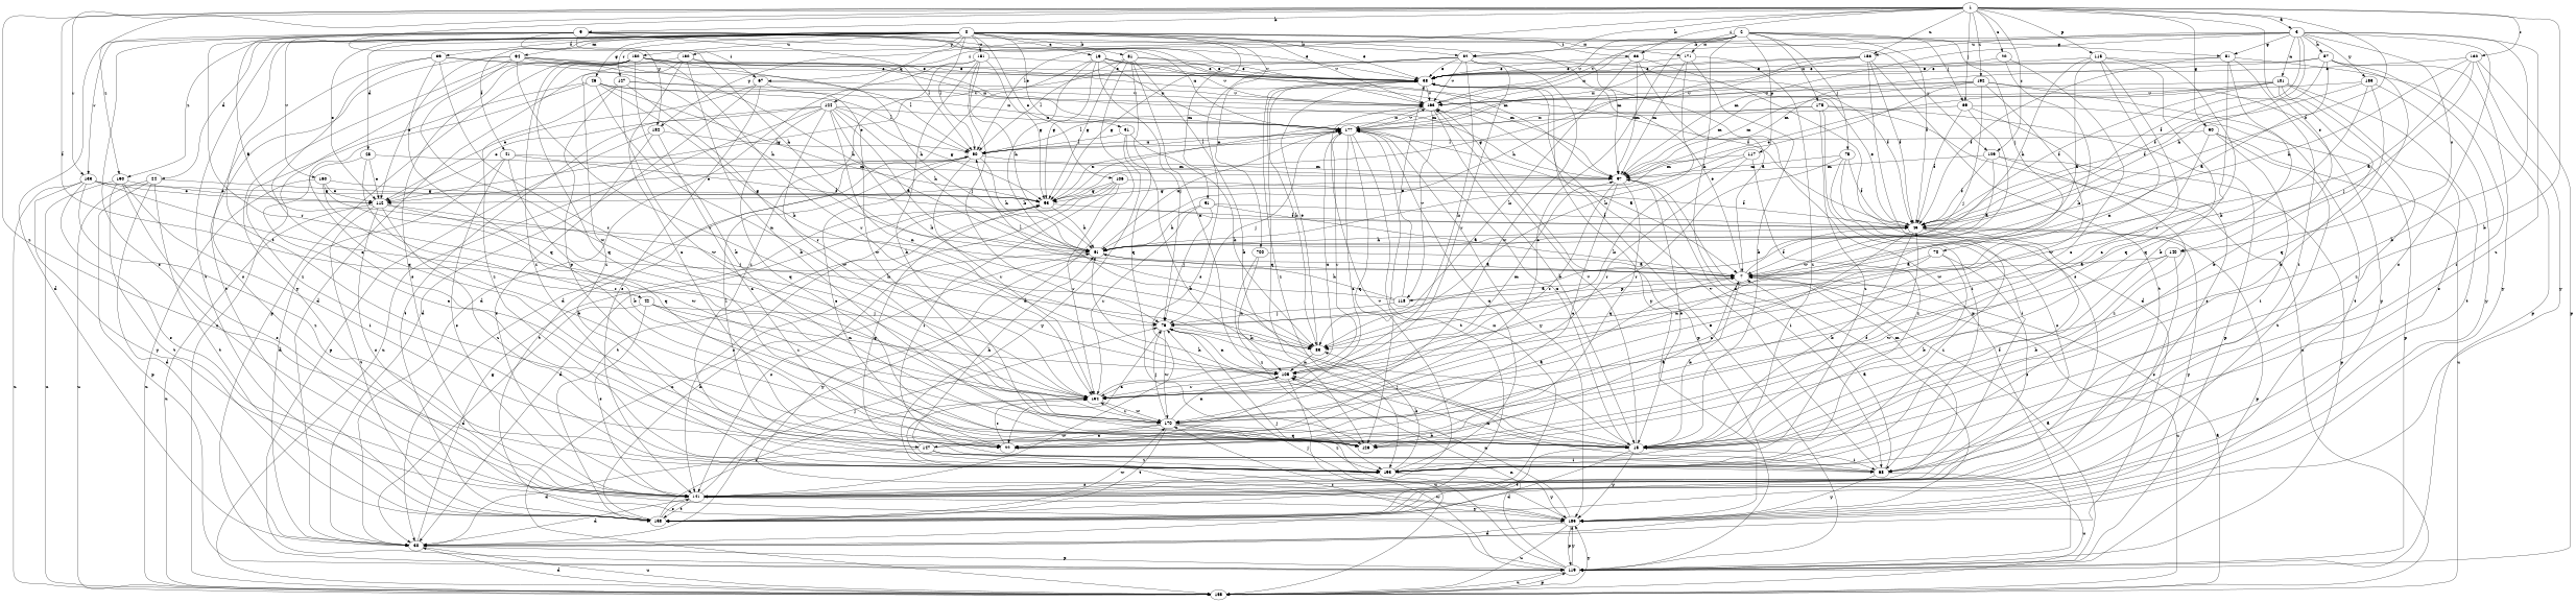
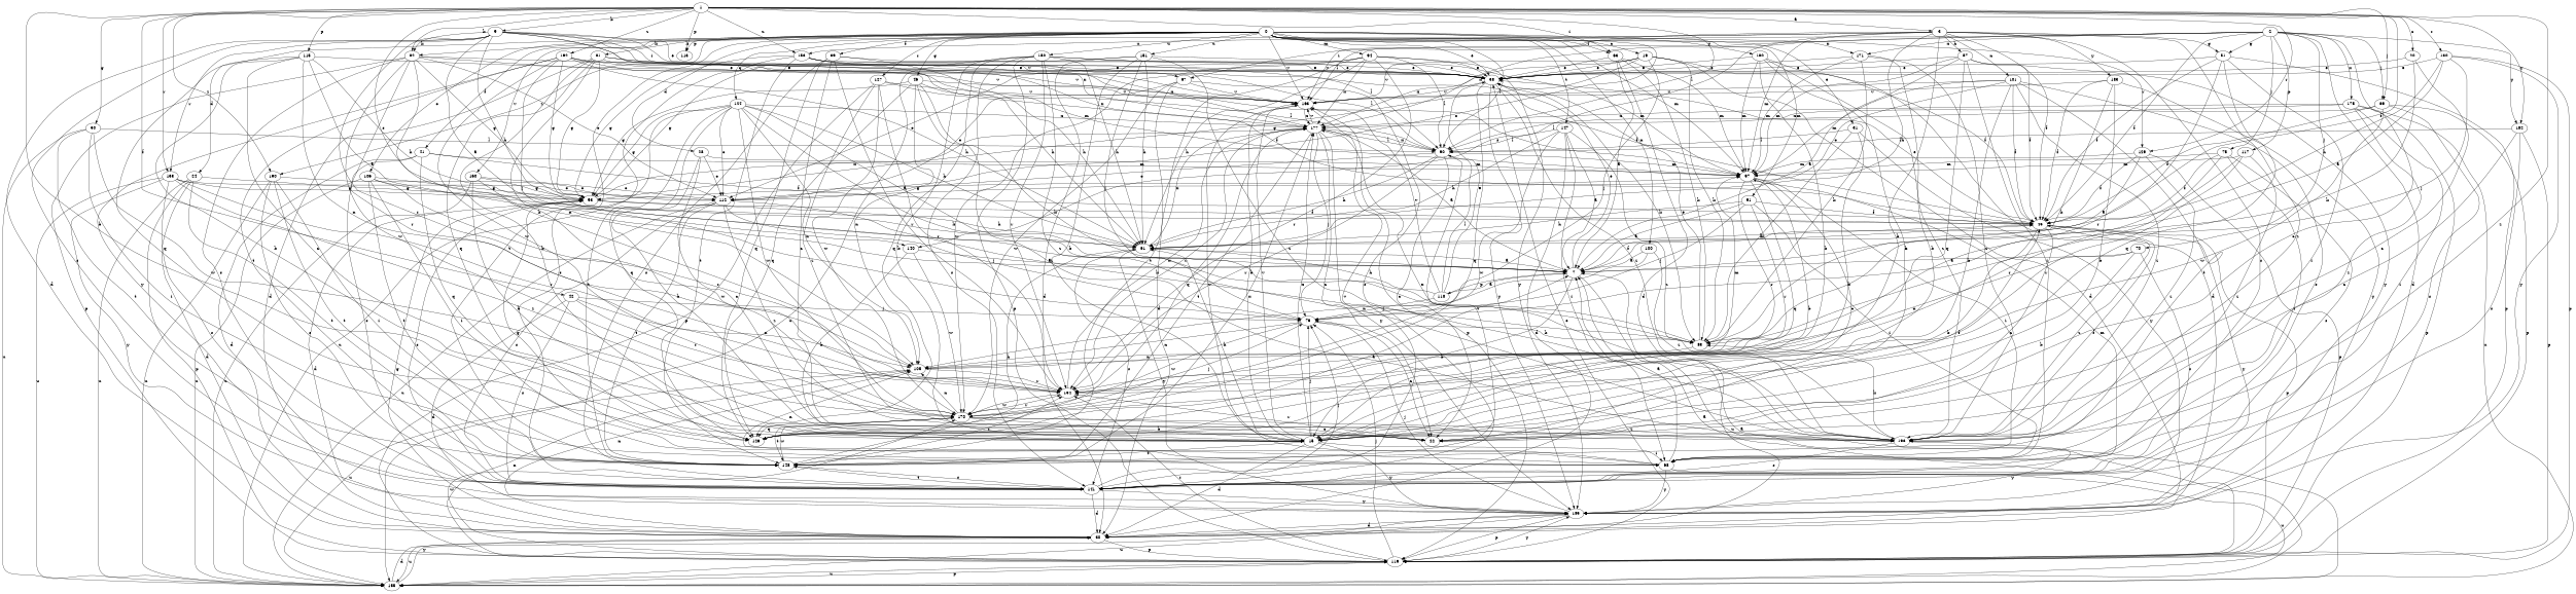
  strict digraph {
    0
    19
    24
    28
    31
    38
    39
    41
    46
    63
    81
    90
    91
    94
    97
-   100 [label=700]
+   100
    106
    112
+   113
    124
    127
    129
    147
-   148 [label=158]
+   148
    150
    151
    160
    163
    171
    180
    190
    45
    30
    177
    76
    53
    83
    155
    119
    15
    22
    185
    193
    126
    61
    141
    134
    105
    7
    68
    170
    1
    3
    9
    20
    42
    50
    69
    82
    115
    130
    133
    140
    153
    182
    192
    51
    57
    101
    183
    67
    2
    70
    75
    117
    175
    118
    0 -> 19 [label=c]
    0 -> 24 [label=d]
    0 -> 28 [label=d]
    0 -> 31 [label=e]
    0 -> 38 [label=e]
    0 -> 39 [label=f]
    0 -> 41 [label=f]
    0 -> 46 [label=g]
    0 -> 63 [label=i]
    0 -> 81 [label=k]
    0 -> 90 [label=l]
    0 -> 91 [label=m]
    0 -> 94 [label=m]
    0 -> 97 [label=m]
    0 -> 100 [label=n]
    0 -> 106 [label=o]
    0 -> 112 [label=o]
+   0 -> 113 [label=p]
    0 -> 124 [label=q]
    0 -> 127 [label=r]
    0 -> 129 [label=r]
    0 -> 147 [label=t]
    0 -> 148 [label=t]
    0 -> 150 [label=u]
    0 -> 151 [label=u]
    0 -> 160 [label=v]
    0 -> 163 [label=v]
    0 -> 171 [label=x]
    0 -> 180 [label=y]
    0 -> 190 [label=z]
    19 -> 38 [label=e]
    19 -> 163 [label=v]
    19 -> 45 [label=f]
    19 -> 30 [label=d]
    19 -> 177 [label=x]
    19 -> 76 [label=j]
    19 -> 53 [label=g]
    19 -> 83 [label=k]
    24 -> 148 [label=t]
    24 -> 30 [label=d]
    24 -> 53 [label=g]
    24 -> 155 [label=u]
    24 -> 119 [label=p]
    28 -> 97 [label=m]
    28 -> 112 [label=o]
    28 -> 15 [label=b]
    28 -> 22 [label=c]
    31 -> 90 [label=l]
    31 -> 83 [label=k]
    31 -> 15 [label=b]
    31 -> 185 [label=y]
    38 -> 163 [label=v]
    38 -> 83 [label=k]
    38 -> 185 [label=y]
    38 -> 193 [label=z]
    38 -> 126 [label=q]
    39 -> 38 [label=e]
    39 -> 22 [label=c]
    39 -> 126 [label=q]
    39 -> 61 [label=h]
    39 -> 141 [label=s]
    39 -> 134 [label=r]
    41 -> 97 [label=m]
    41 -> 45 [label=f]
    41 -> 30 [label=d]
    41 -> 126 [label=q]
    41 -> 141 [label=s]
    46 -> 90 [label=l]
    46 -> 163 [label=v]
    46 -> 53 [label=g]
    46 -> 83 [label=k]
    46 -> 193 [label=z]
    46 -> 126 [label=q]
    46 -> 105 [label=n]
    63 -> 38 [label=e]
    63 -> 97 [label=m]
    63 -> 30 [label=d]
    63 -> 83 [label=k]
    63 -> 7 [label=a]
    81 -> 38 [label=e]
    81 -> 90 [label=l]
    81 -> 45 [label=f]
    81 -> 30 [label=d]
    81 -> 53 [label=g]
    81 -> 15 [label=b]
    81 -> 126 [label=q]
    81 -> 105 [label=n]
    90 -> 97 [label=m]
    90 -> 112 [label=o]
    90 -> 148 [label=t]
    90 -> 177 [label=x]
    90 -> 22 [label=c]
    90 -> 61 [label=h]
    90 -> 134 [label=r]
    91 -> 45 [label=f]
    91 -> 76 [label=j]
    91 -> 61 [label=h]
    91 -> 134 [label=r]
    91 -> 7 [label=a]
+   91 -> 68 [label=i]
    94 -> 38 [label=e]
    94 -> 90 [label=l]
    94 -> 112 [label=o]
    94 -> 148 [label=t]
    94 -> 177 [label=x]
    94 -> 185 [label=y]
    94 -> 61 [label=h]
    94 -> 134 [label=r]
    94 -> 170 [label=w]
    97 -> 53 [label=g]
    97 -> 15 [label=b]
    97 -> 22 [label=c]
    97 -> 126 [label=q]
    97 -> 134 [label=r]
    97 -> 68 [label=i]
    100 -> 193 [label=z]
    100 -> 105 [label=n]
    100 -> 7 [label=a]
    106 -> 148 [label=t]
    106 -> 45 [label=f]
    106 -> 53 [label=g]
    106 -> 155 [label=u]
    106 -> 134 [label=r]
    106 -> 68 [label=i]
    112 -> 148 [label=t]
    112 -> 76 [label=j]
    112 -> 83 [label=k]
    112 -> 155 [label=u]
    112 -> 193 [label=z]
    112 -> 141 [label=s]
    124 -> 112 [label=o]
    124 -> 148 [label=t]
    124 -> 177 [label=x]
    124 -> 53 [label=g]
    124 -> 83 [label=k]
    124 -> 155 [label=u]
    124 -> 126 [label=q]
    124 -> 61 [label=h]
    124 -> 105 [label=n]
    124 -> 7 [label=a]
    124 -> 170 [label=w]
    127 -> 163 [label=v]
    127 -> 177 [label=x]
-   127 -> 22 [label=p]
+   127 -> 119 [label=p]
    127 -> 193 [label=z]
    127 -> 134 [label=r]
    127 -> 170 [label=w]
    129 -> 97 [label=m]
    129 -> 45 [label=f]
    129 -> 119 [label=p]
    129 -> 193 [label=z]
    129 -> 7 [label=a]
    147 -> 90 [label=l]
    147 -> 30 [label=d]
    147 -> 193 [label=z]
    147 -> 61 [label=h]
    147 -> 7 [label=a]
    147 -> 68 [label=i]
-   170 -> 147 [label=w]
+   147 -> 170 [label=w]
    148 -> 177 [label=x]
    148 -> 61 [label=h]
    148 -> 141 [label=s]
    148 -> 134 [label=r]
    148 -> 170 [label=w]
    150 -> 38 [label=e]
    150 -> 97 [label=m]
    150 -> 155 [label=u]
    150 -> 119 [label=p]
    150 -> 15 [label=b]
    150 -> 193 [label=z]
    150 -> 126 [label=q]
    150 -> 61 [label=h]
    150 -> 141 [label=s]
    150 -> 134 [label=r]
    151 -> 38 [label=e]
    151 -> 30 [label=d]
    151 -> 76 [label=j]
    151 -> 53 [label=g]
    151 -> 15 [label=b]
    151 -> 193 [label=z]
    151 -> 61 [label=h]
    160 -> 112 [label=o]
    160 -> 53 [label=g]
    160 -> 155 [label=u]
    160 -> 15 [label=b]
    160 -> 170 [label=w]
    163 -> 177 [label=x]
    163 -> 119 [label=p]
    163 -> 15 [label=b]
    171 -> 38 [label=e]
    171 -> 97 [label=m]
    171 -> 83 [label=k]
    171 -> 15 [label=b]
    171 -> 193 [label=z]
    180 -> 38 [label=e]
    180 -> 97 [label=m]
    180 -> 30 [label=d]
    180 -> 15 [label=b]
    180 -> 22 [label=c]
    180 -> 193 [label=z]
    190 -> 112 [label=o]
    190 -> 148 [label=t]
    190 -> 155 [label=u]
    190 -> 141 [label=s]
    190 -> 68 [label=i]
    45 -> 38 [label=e]
    45 -> 119 [label=p]
    45 -> 15 [label=b]
    45 -> 22 [label=c]
    45 -> 185 [label=y]
    45 -> 193 [label=z]
    45 -> 61 [label=h]
    30 -> 53 [label=g]
    30 -> 155 [label=u]
    30 -> 119 [label=p]
    177 -> 90 [label=l]
    177 -> 148 [label=t]
    177 -> 163 [label=v]
    177 -> 76 [label=j]
    177 -> 22 [label=c]
    177 -> 185 [label=y]
    177 -> 126 [label=q]
    177 -> 134 [label=r]
    177 -> 7 [label=a]
    76 -> 83 [label=k]
    76 -> 22 [label=c]
    76 -> 105 [label=n]
    76 -> 170 [label=w]
    53 -> 45 [label=f]
    53 -> 30 [label=d]
    53 -> 177 [label=x]
    53 -> 61 [label=h]
    53 -> 141 [label=s]
    83 -> 38 [label=e]
    83 -> 105 [label=n]
    155 -> 30 [label=d]
    155 -> 119 [label=p]
    155 -> 185 [label=y]
    155 -> 7 [label=a]
    119 -> 38 [label=e]
    119 -> 76 [label=j]
    119 -> 155 [label=u]
    119 -> 185 [label=y]
    119 -> 134 [label=r]
    119 -> 105 [label=n]
    119 -> 7 [label=a]
    119 -> 170 [label=w]
    15 -> 148 [label=t]
    15 -> 163 [label=v]
    15 -> 45 [label=f]
    15 -> 30 [label=d]
    15 -> 177 [label=x]
    15 -> 76 [label=j]
    15 -> 185 [label=y]
    15 -> 61 [label=h]
    15 -> 68 [label=i]
    22 -> 134 [label=r]
    185 -> 30 [label=d]
    185 -> 76 [label=j]
    185 -> 155 [label=u]
    185 -> 119 [label=p]
    185 -> 105 [label=n]
    193 -> 45 [label=f]
    193 -> 177 [label=x]
    193 -> 83 [label=k]
    193 -> 185 [label=y]
    193 -> 141 [label=s]
    126 -> 7 [label=a]
    61 -> 177 [label=x]
    61 -> 185 [label=y]
    61 -> 141 [label=s]
    61 -> 7 [label=a]
    141 -> 97 [label=m]
    141 -> 148 [label=t]
    141 -> 163 [label=v]
    141 -> 30 [label=d]
    141 -> 76 [label=j]
    141 -> 185 [label=y]
    134 -> 177 [label=x]
    134 -> 170 [label=w]
    105 -> 97 [label=m]
    105 -> 155 [label=u]
    105 -> 134 [label=r]
    7 -> 38 [label=e]
    7 -> 45 [label=f]
    7 -> 155 [label=u]
    7 -> 15 [label=b]
    7 -> 118 [label=p]
    68 -> 163 [label=v]
    68 -> 53 [label=g]
    68 -> 155 [label=u]
    68 -> 185 [label=y]
    68 -> 105 [label=n]
    68 -> 7 [label=a]
    170 -> 148 [label=t]
    170 -> 76 [label=j]
    170 -> 15 [label=b]
    170 -> 22 [label=c]
    170 -> 193 [label=z]
    170 -> 126 [label=q]
    170 -> 134 [label=r]
    170 -> 105 [label=n]
    1 -> 63 [label=i]
    1 -> 90 [label=l]
+   1 -> 113 [label=p]
    1 -> 129 [label=r]
    1 -> 190 [label=z]
    1 -> 45 [label=f]
    1 -> 15 [label=b]
    1 -> 193 [label=z]
    1 -> 3 [label=a]
    1 -> 9 [label=b]
    1 -> 20 [label=c]
    1 -> 42 [label=f]
    1 -> 50 [label=g]
    1 -> 69 [label=j]
    1 -> 82 [label=k]
    1 -> 115 [label=p]
    1 -> 130 [label=r]
    1 -> 133 [label=r]
    1 -> 140 [label=s]
    1 -> 153 [label=u]
    1 -> 182 [label=y]
    1 -> 192 [label=z]
    3 -> 97 [label=m]
    3 -> 163 [label=v]
    3 -> 45 [label=f]
    3 -> 15 [label=b]
    3 -> 193 [label=z]
    3 -> 61 [label=h]
    3 -> 141 [label=s]
    3 -> 82 [label=k]
    3 -> 140 [label=s]
    3 -> 153 [label=u]
    3 -> 51 [label=g]
    3 -> 57 [label=h]
    3 -> 101 [label=n]
    3 -> 183 [label=y]
    9 -> 38 [label=e]
    9 -> 90 [label=l]
    9 -> 97 [label=m]
    9 -> 163 [label=v]
    9 -> 30 [label=d]
    9 -> 177 [label=x]
    9 -> 61 [label=h]
    9 -> 141 [label=s]
    9 -> 134 [label=r]
    9 -> 7 [label=a]
    9 -> 82 [label=k]
    9 -> 133 [label=r]
    9 -> 67 [label=i]
    20 -> 38 [label=e]
    20 -> 83 [label=k]
    20 -> 22 [label=c]
    42 -> 30 [label=d]
    42 -> 76 [label=j]
    42 -> 141 [label=s]
    42 -> 134 [label=r]
    42 -> 105 [label=n]
    50 -> 90 [label=l]
    50 -> 148 [label=t]
    50 -> 155 [label=u]
    50 -> 68 [label=i]
    50 -> 170 [label=w]
    69 -> 45 [label=f]
    69 -> 177 [label=x]
    69 -> 119 [label=p]
    69 -> 141 [label=s]
    69 -> 170 [label=w]
    82 -> 38 [label=e]
    82 -> 112 [label=o]
    82 -> 163 [label=v]
    82 -> 53 [label=g]
    82 -> 119 [label=p]
    82 -> 141 [label=s]
    82 -> 134 [label=r]
    82 -> 105 [label=k]
    82 -> 170 [label=w]
    115 -> 38 [label=e]
    115 -> 15 [label=b]
    115 -> 22 [label=c]
    115 -> 126 [label=q]
    115 -> 61 [label=h]
    115 -> 105 [label=n]
    115 -> 7 [label=a]
    130 -> 38 [label=e]
    130 -> 76 [label=j]
    130 -> 119 [label=p]
    130 -> 185 [label=y]
    130 -> 61 [label=h]
    130 -> 7 [label=a]
    133 -> 112 [label=o]
    133 -> 53 [label=g]
    133 -> 155 [label=u]
    133 -> 185 [label=y]
    133 -> 193 [label=z]
    133 -> 141 [label=s]
    133 -> 134 [label=r]
    140 -> 15 [label=b]
-   140 -> 141 [label=s]
    140 -> 7 [label=a]
    140 -> 170 [label=w]
    153 -> 38 [label=e]
    153 -> 148 [label=t]
    153 -> 45 [label=f]
    153 -> 177 [label=x]
    153 -> 53 [label=g]
    153 -> 61 [label=h]
    153 -> 141 [label=s]
    182 -> 90 [label=l]
    182 -> 119 [label=p]
    182 -> 22 [label=c]
    182 -> 141 [label=s]
+   192 -> 38 [label=e]
    192 -> 97 [label=m]
    192 -> 148 [label=t]
    192 -> 163 [label=v]
    192 -> 76 [label=j]
    192 -> 53 [label=g]
    192 -> 185 [label=y]
    192 -> 61 [label=h]
    192 -> 170 [label=w]
    51 -> 38 [label=e]
    51 -> 45 [label=f]
    51 -> 119 [label=p]
    51 -> 126 [label=q]
    51 -> 134 [label=r]
    51 -> 68 [label=i]
    57 -> 38 [label=e]
    57 -> 97 [label=m]
    57 -> 45 [label=f]
    57 -> 185 [label=y]
    57 -> 126 [label=q]
    57 -> 7 [label=a]
    57 -> 68 [label=i]
    101 -> 97 [label=m]
    101 -> 112 [label=o]
    101 -> 148 [label=t]
    101 -> 163 [label=v]
    101 -> 45 [label=f]
    101 -> 15 [label=b]
    101 -> 193 [label=z]
    101 -> 141 [label=s]
    183 -> 163 [label=v]
    183 -> 45 [label=f]
    183 -> 83 [label=k]
    183 -> 15 [label=b]
    183 -> 185 [label=y]
    67 -> 112 [label=o]
    67 -> 163 [label=v]
    67 -> 30 [label=d]
    67 -> 141 [label=s]
    67 -> 170 [label=w]
-   2 -> 163 [label=v]
+   2 -> 163 [label=l]
    2 -> 171 [label=x]
    2 -> 45 [label=f]
    2 -> 30 [label=d]
    2 -> 177 [label=x]
    2 -> 22 [label=c]
    2 -> 69 [label=j]
    2 -> 182 [label=y]
    2 -> 51 [label=g]
    2 -> 67 [label=i]
    2 -> 70 [label=j]
    2 -> 75 [label=j]
    2 -> 117 [label=p]
    2 -> 175 [label=x]
    70 -> 15 [label=b]
    70 -> 141 [label=s]
    70 -> 105 [label=n]
    70 -> 7 [label=a]
    75 -> 97 [label=m]
    75 -> 45 [label=f]
    75 -> 141 [label=s]
    75 -> 134 [label=r]
    75 -> 68 [label=i]
    117 -> 97 [label=m]
    117 -> 83 [label=k]
    117 -> 193 [label=z]
    117 -> 134 [label=r]
    175 -> 90 [label=l]
    175 -> 177 [label=x]
    175 -> 155 [label=u]
    175 -> 119 [label=p]
    175 -> 193 [label=z]
    175 -> 68 [label=i]
    118 -> 38 [label=e]
    118 -> 90 [label=l]
-   163 -> 118 [label=v]
+   118 -> 163 [label=v]
    118 -> 76 [label=j]
    118 -> 61 [label=h]
    118 -> 7 [label=a]
  }
